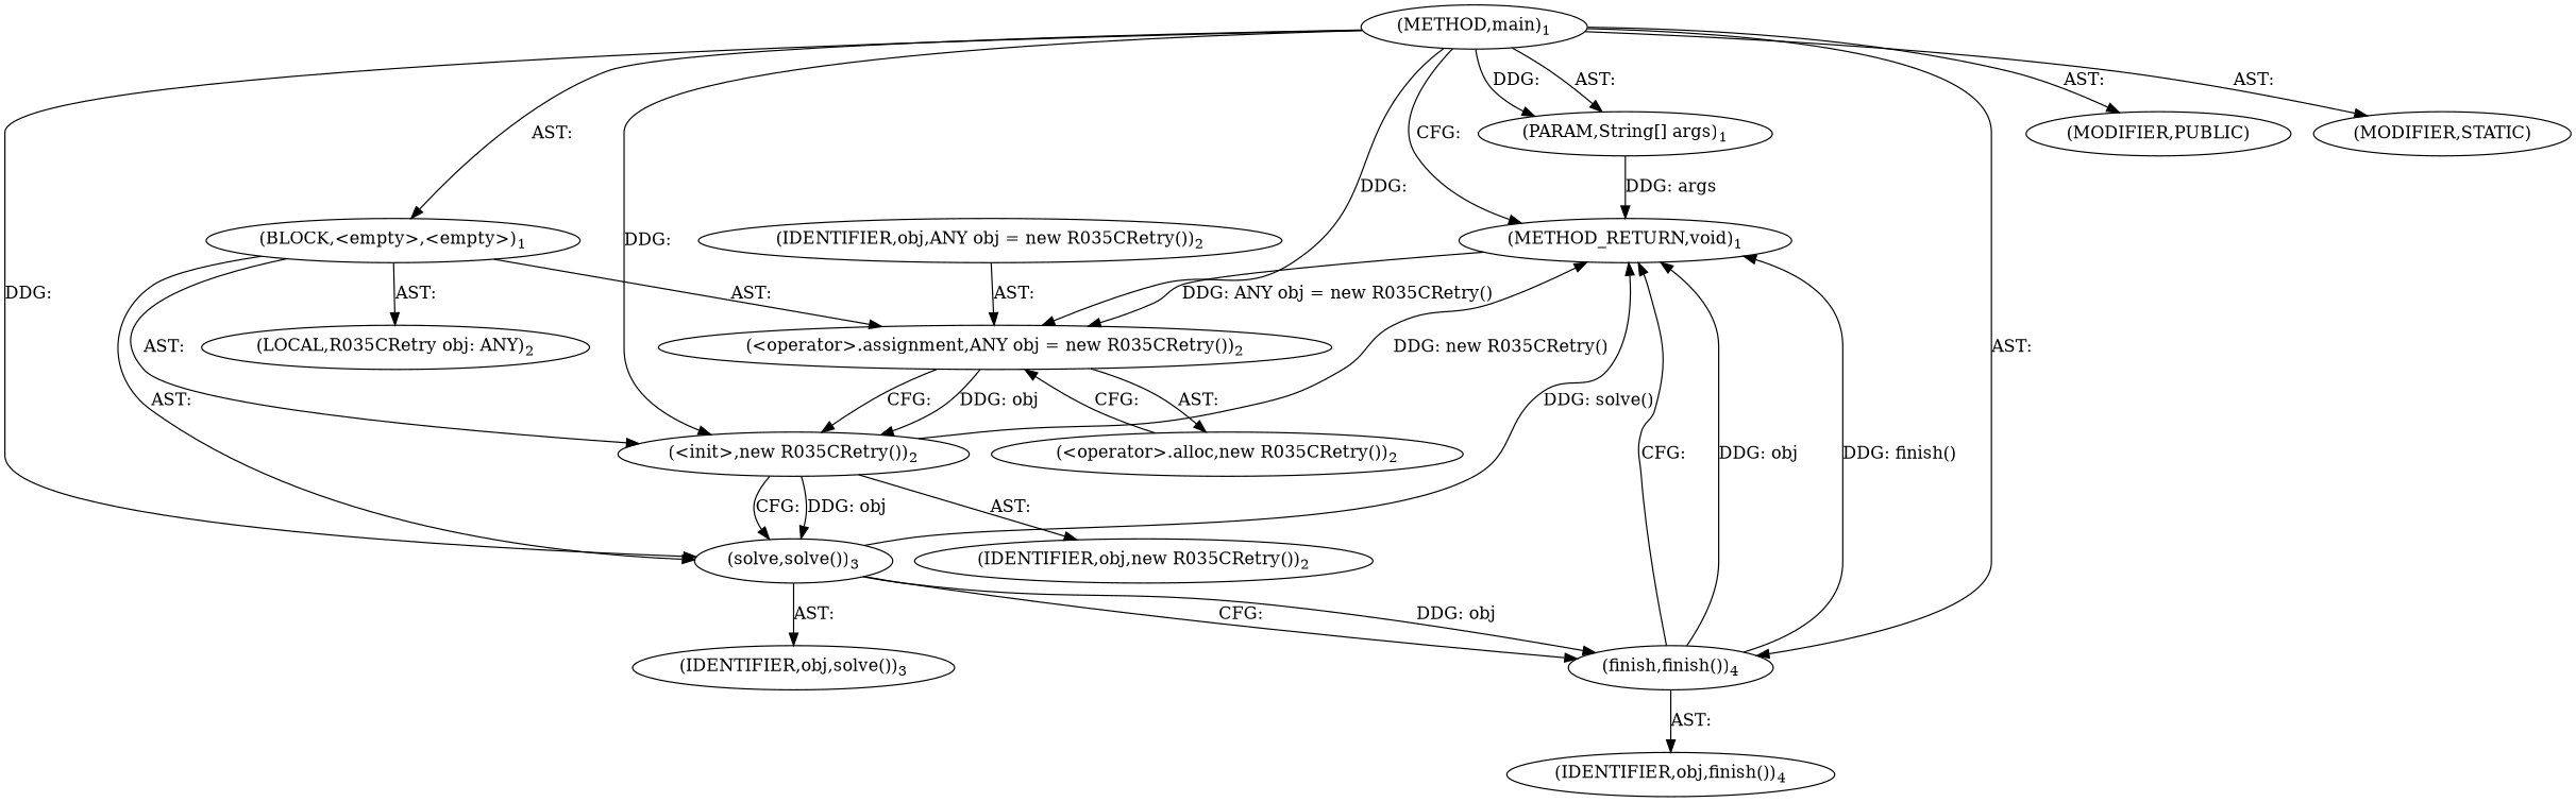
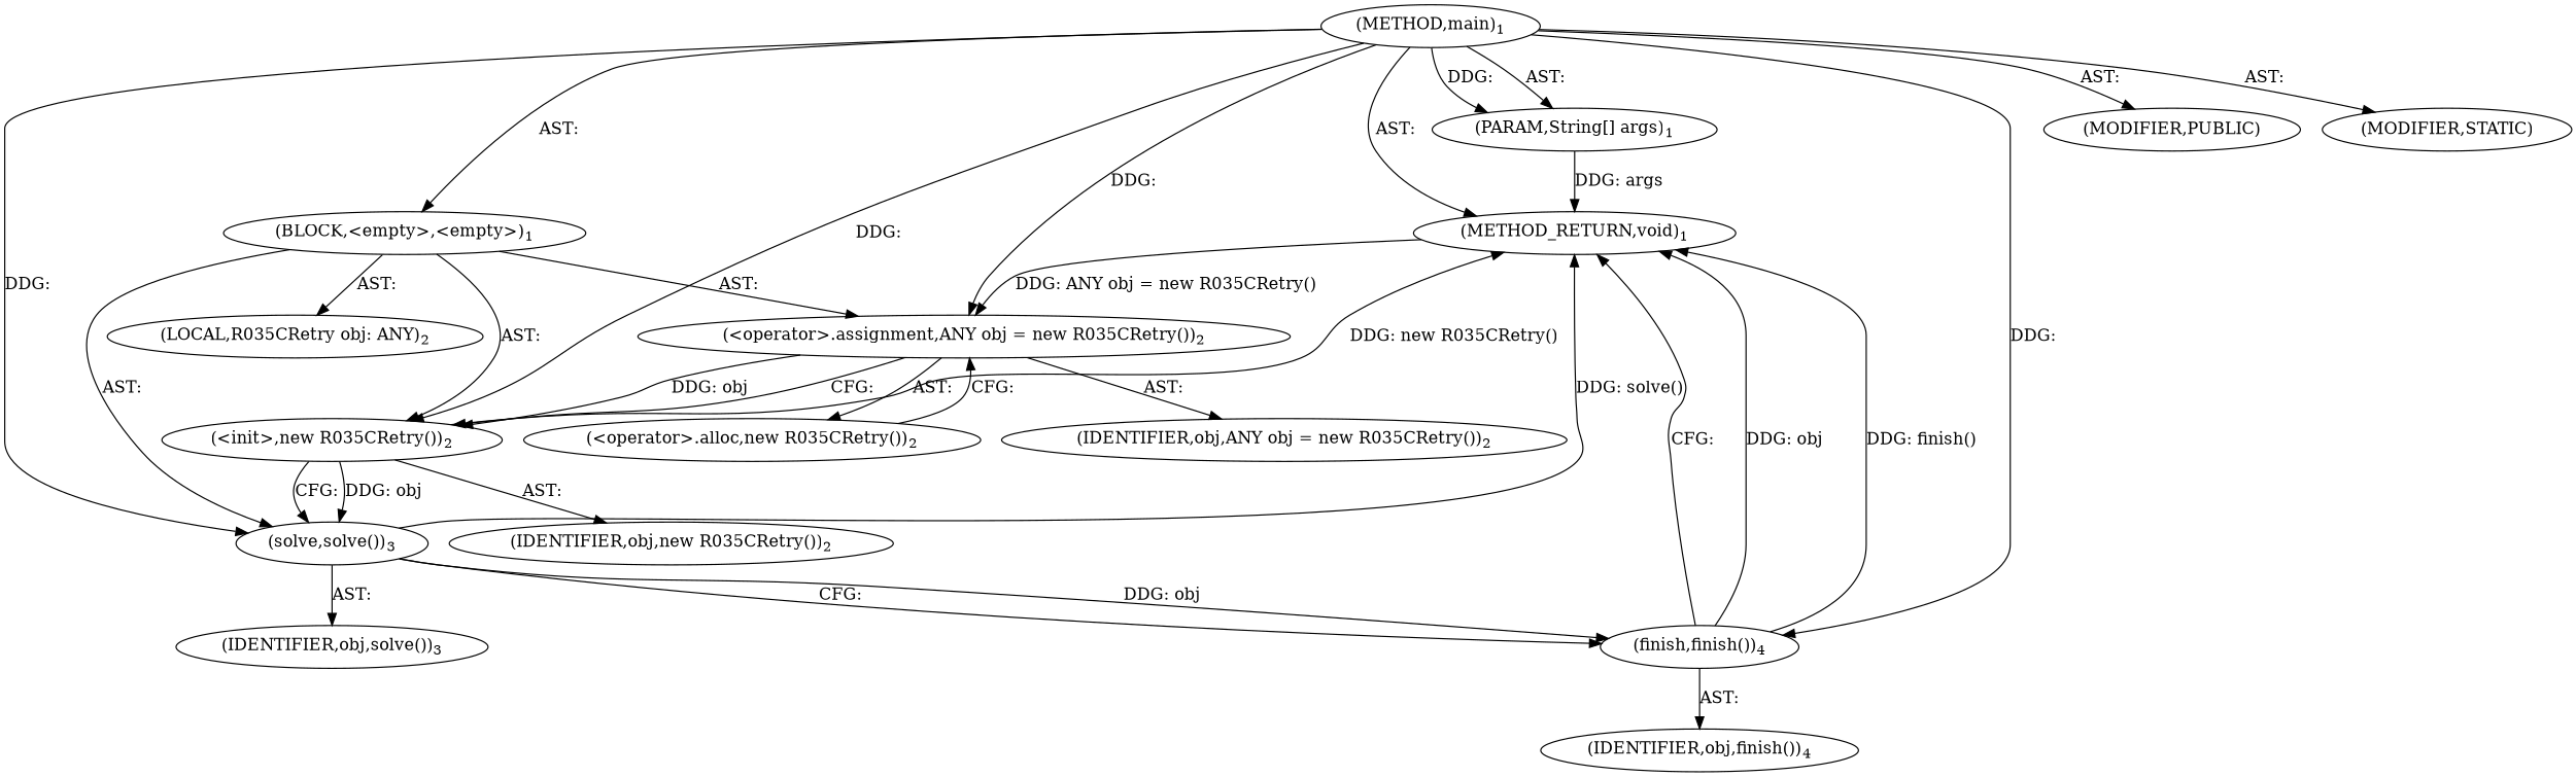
  digraph {
    n1 [label=<(METHOD,main)<SUB>1</SUB>>]
    n2 [label=<(PARAM,String[] args)<SUB>1</SUB>>]
    n3 [label=<(BLOCK,&lt;empty&gt;,&lt;empty&gt;)<SUB>1</SUB>>]
    n4 [label=<(&lt;operator&gt;.assignment,ANY obj = new R035CRetry())<SUB>2</SUB>>]
    n5 [label=<(&lt;init&gt;,new R035CRetry())<SUB>2</SUB>>]
    n6 [label=<(solve,solve())<SUB>3</SUB>>]
    n7 [label=<(finish,finish())<SUB>4</SUB>>]
    n8 [label=<(MODIFIER,PUBLIC)>]
    n9 [label=<(MODIFIER,STATIC)>]
    n10 [label=<(METHOD_RETURN,void)<SUB>1</SUB>>]
    n11 [label=<(LOCAL,R035CRetry obj: ANY)<SUB>2</SUB>>]
    n12 [label=<(&lt;operator&gt;.alloc,new R035CRetry())<SUB>2</SUB>>]
    n13 [label=<(IDENTIFIER,obj,ANY obj = new R035CRetry())<SUB>2</SUB>>]
    n14 [label=<(IDENTIFIER,obj,new R035CRetry())<SUB>2</SUB>>]
    n15 [label=<(IDENTIFIER,obj,solve())<SUB>3</SUB>>]
    n16 [label=<(IDENTIFIER,obj,finish())<SUB>4</SUB>>]
    n1 -> n2 [label="AST: "]
    n1 -> n2 [label="DDG: "]
    n1 -> n3 [label="AST: "]
    n1 -> n4 [label="DDG: "]
    n1 -> n5 [label="DDG: "]
    n1 -> n6 [label="DDG: "]
-   n1 -> n7 [label="AST: "]
+   n1 -> n7 [label="DDG: "]
    n1 -> n8 [label="AST: "]
    n1 -> n9 [label="AST: "]
-   n1 -> n10 [label="CFG: "]
+   n1 -> n10 [label="AST: "]
    n2 -> n10 [label="DDG: args"]
    n3 -> n4 [label="AST: "]
    n3 -> n5 [label="AST: "]
    n3 -> n6 [label="AST: "]
    n3 -> n11 [label="AST: "]
    n4 -> n5 [label="CFG: "]
    n4 -> n5 [label="DDG: obj"]
    n4 -> n12 [label="AST: "]
-   n13 -> n4 [label="AST: "]
+   n4 -> n13 [label="AST: "]
    n5 -> n6 [label="CFG: "]
    n5 -> n6 [label="DDG: obj"]
    n5 -> n10 [label="DDG: new R035CRetry()"]
    n5 -> n14 [label="AST: "]
    n6 -> n7 [label="CFG: "]
    n6 -> n7 [label="DDG: obj"]
    n6 -> n10 [label="DDG: solve()"]
    n6 -> n15 [label="AST: "]
    n7 -> n10 [label="CFG: "]
    n7 -> n10 [label="DDG: obj"]
    n7 -> n10 [label="DDG: finish()"]
    n7 -> n16 [label="AST: "]
    n10 -> n4 [label="DDG: ANY obj = new R035CRetry()"]
    n12 -> n4 [label="CFG: "]
  }
